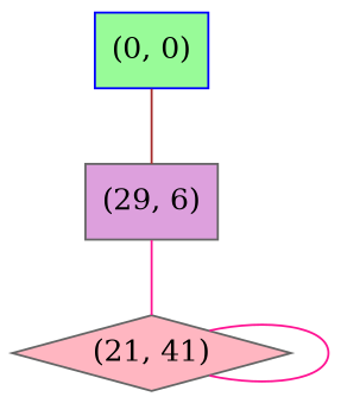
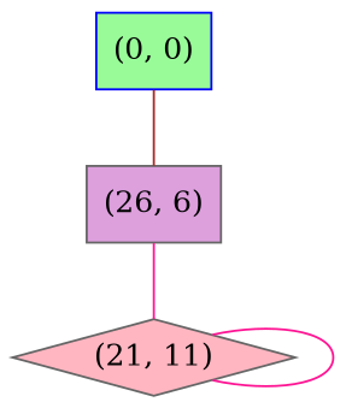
  graph {
    node [color=gray40 shape=box style=filled]
    edge [color=deeppink]
-   "(26, 6)" [fillcolor=plum label="(29, 6)"]
-   "(21, 11)" [fillcolor=lightpink shape=diamond label="(21, 41)"]
+   "(26, 6)" [fillcolor=plum]
+   "(21, 11)" [fillcolor=lightpink shape=diamond]
    "(0, 0)" [color=blue fillcolor=palegreen]
    "(26, 6)" -- "(21, 11)" [weight=1]
    "(21, 11)" -- "(21, 11)" [weight=2]
    "(0, 0)" -- "(26, 6)" [color=brown weight=4]
  }
